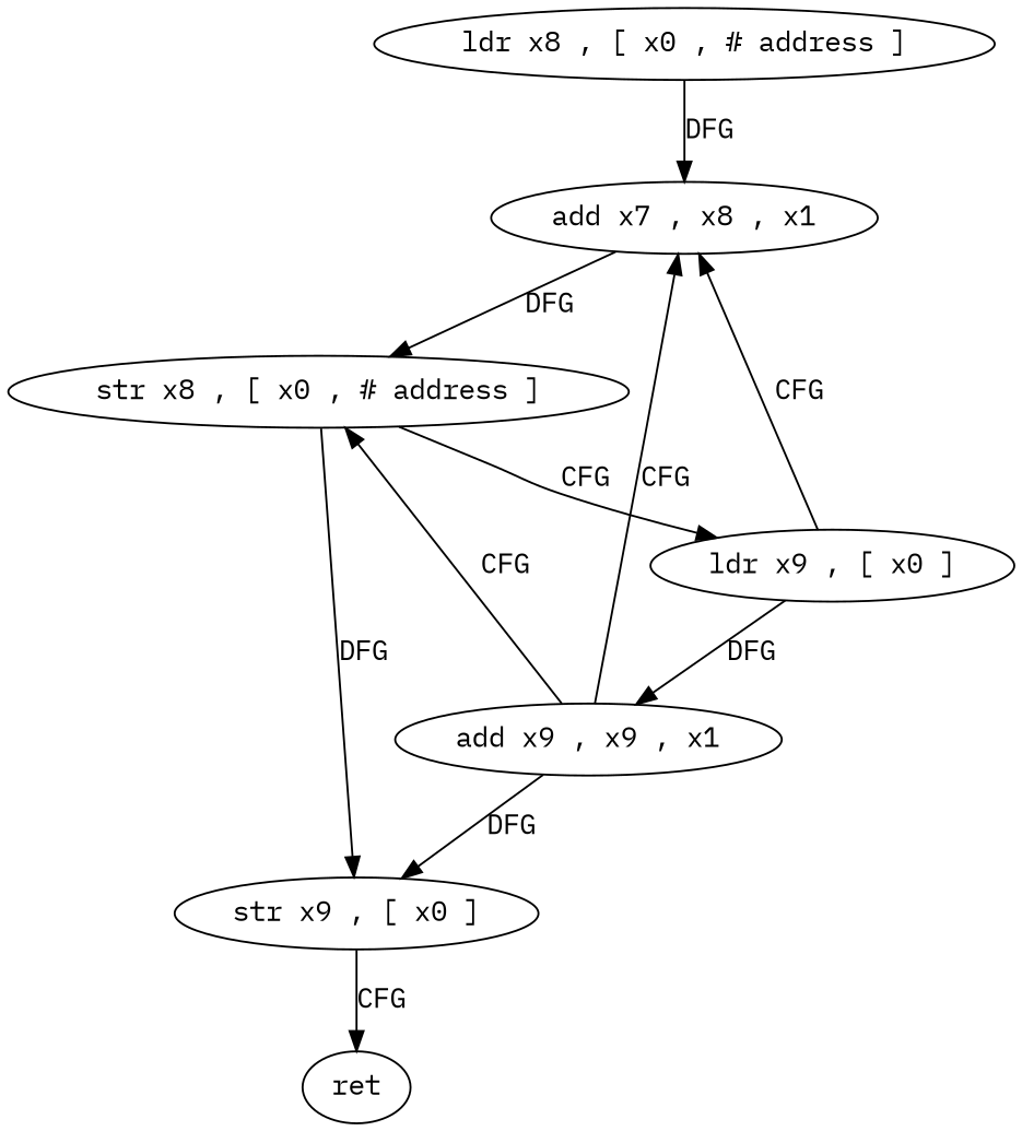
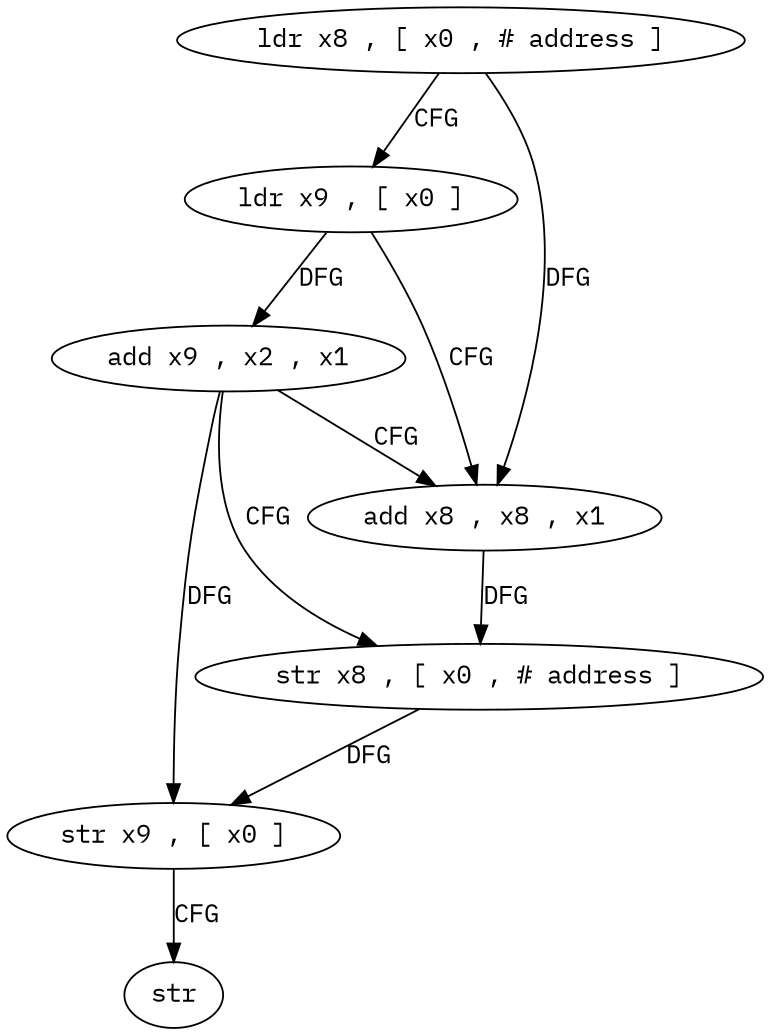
  digraph {
    fontname="IBM Plex Mono"
    node [fontname="IBM Plex Mono"]
    edge [fontname="IBM Plex Mono"]
    n1 [label="ldr x8 , [ x0 , # address ]"]
    n2 [label="ldr x9 , [ x0 ]"]
-   n3 [label="add x7 , x8 , x1"]
-   n4 [label="add x9 , x9 , x1"]
+   n3 [label="add x8 , x8 , x1"]
+   n4 [label="add x9 , x2 , x1"]
    n5 [label="str x8 , [ x0 , # address ]"]
    n6 [label="str x9 , [ x0 ]"]
-   n7 [label=ret]
-   n5 -> n2 [label=CFG]
+   n7 [label=str]
+   n1 -> n2 [label=CFG]
    n1 -> n3 [label=DFG]
    n2 -> n3 [label=CFG]
    n2 -> n4 [label=DFG]
    n3 -> n5 [label=DFG]
    n4 -> n3 [label=CFG]
    n4 -> n5 [label=CFG]
    n4 -> n6 [label=DFG]
    n5 -> n6 [label=DFG]
    n6 -> n7 [label=CFG]
  }
